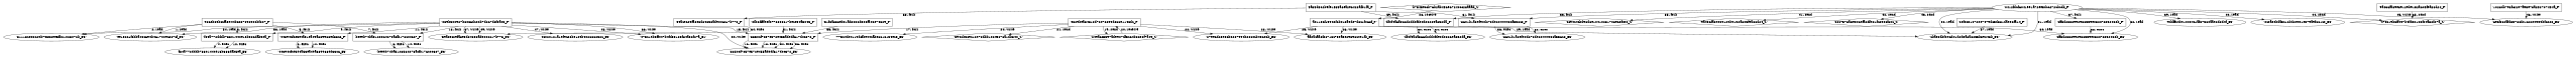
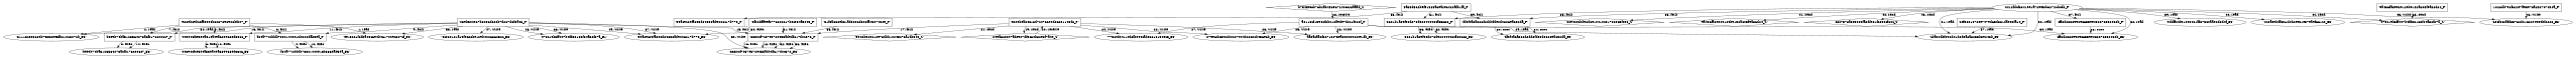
  digraph {
    engine=neato
    fixedsize=false
    fontsize=10
    nodesep=0.3
    rankdir=TB
    ranksep=0
    splines=true
    node [node_type=Process shape=ellipse]
    "'ee152c1f8bba48c694b4617009c2c7cf_F3'" [node_type=file]
    "'986eb69bccfa5944b8237896908bf207_P'" [shape=box]
    "'31113ce03629b75358ee5fb21023072b_F3'" [node_type=file]
    "'f84a772dddb73301440e13b386dab5ea_P'" [shape=box]
    "'44394cfce5e4a51ea49a689968ed33c6_P'" [shape=box]
    "'bee9b74ba5123564273acfb176c006c7_P'" [shape=box]
    "'f84a772dddb73301440e13b386dab5ea_F3'" [node_type=File]
    n8 [label="'44394cfce5e4a53ea49a689968ed33c6_F3'" node_type=File]
    "'bee9b74ba5123564273acfb176c006c7_F3'" [node_type=File]
    "'039b500927b8036dc00b7d267d8f3a43_P'" [shape=box]
    "'3350cf7c57e572e455ad9df617d0c372_P'" [shape=box]
    "'3350cf7c57e572e455ad9df617d0c372_F3'" [node_type=File]
    "'4c020121a19f9c28be129b402686252c_F3'" [node_type=file]
    "'475c19b3ff447b4fd53183f84a32f27a_F1'" [node_type=file]
    "'59ac9c29fa8e3d84858ad9006c17b773_F3'" [node_type=file]
    "'e329bea34318d7c476699d866e1143dc_P'" [shape=box]
    "'249a6c5597ade907df5c64b82e8f7a49_S'" [node_type=Socket shape=diamond]
    "'5942b569c12978dbb10245c76a1db340_S'" [node_type=Socket shape=diamond]
    "'27ee6d25938b0287994b28c0cb456e6b_F3'" [node_type=file]
    "'aa0acaa8f2c713c75ea5e29396c491fb_F3'" [node_type=file]
    "'775c4de4119dcfbe44cabe6618154ec5_F3'" [node_type=file]
    "'a0113cf15942f2b016a9de7d8c1f068f_P'" [shape=box]
    "'cbae8dbf096d41d8d5a6a8255b39243b_F3'" [node_type=file]
    "'cff8d2338992936559e032c76352460b_F3'" [node_type=File]
    "'b7545eccb76b2ab456967240cc28aaad_S'" [node_type=Socket shape=diamond]
    "'0412fdcf60419e1a72ee5dcc272cbcdb_P'"
    "'df0f4a6a366d2dd0fde0d08269a652da_P'" [shape=box]
    "'8601b1a89f90d278d92044448ca556c8_P'" [shape=box]
    "'cff8d2338992936559e032c76352460b_P'" [shape=box]
    "'9ddffc4b910054c1af37560aa92d8d4f_F3'" [node_type=file]
    "'0c0aeebda5c12bd2e951e579a9f661c0_F3'" [node_type=file]
    "'cc94c4cbd96d6e10410231708e65fc98_S'" [node_type=Socket shape=diamond]
    "'9a436fa89e89129b9152a605f9a86d24_S'" [node_type=Socket shape=diamond]
    "'68c7578a3e5069fa2df981fc690cf60c_S'" [node_type=Socket shape=diamond]
    "'475c19b3ff447b4fd53183f84a32f27a_S'" [node_type=Socket shape=diamond]
    "'6ecf8c2afd3576cd01622e4959bf2223_F3'" [node_type=file]
    "'df0f4a6a366d2dd0fde0d08269a652da_F3'" [node_type=File]
    "'8601b1a89f90d278d92044448ca556c8_F3'" [node_type=File]
    "'1028db7e8fc28e7a95e73a853707454a_P'" [shape=box]
    "'0fb6dfff9ef0776808c17bece54a5045_P'" [shape=box]
    "'51f3a838eb31ad3836d508fa46e74329_P'" [shape=box]
    "'c4f5831872ee7479d65d381da9e2fa14_P'" [shape=box]
    "'5a35d502b9f91585a6ea2e6423afb1fa_P'" [shape=box]
    "'59ac9c29fa8e3d84858ad9006c17b773_P'" [shape=box]
    "'9a436fa89e89129b9152a605f9a86d24_P'" [shape=box]
    "'986eb69bccfa5944b8237896908bf207_P'" -> "'ee152c1f8bba48c694b4617009c2c7cf_F3'" [label="1: read"]
    "'986eb69bccfa5944b8237896908bf207_P'" -> "'31113ce03629b75358ee5fb21023072b_F3'" [label="2: read"]
    "'986eb69bccfa5944b8237896908bf207_P'" -> "'f84a772dddb73301440e13b386dab5ea_P'" [label="3: fork"]
    "'986eb69bccfa5944b8237896908bf207_P'" -> "'44394cfce5e4a51ea49a689968ed33c6_P'" [label="5: fork"]
    "'986eb69bccfa5944b8237896908bf207_P'" -> "'bee9b74ba5123564273acfb176c006c7_P'" [label="7: fork"]
    "'f84a772dddb73301440e13b386dab5ea_P'" -> "'f84a772dddb73301440e13b386dab5ea_F3'" [label="4: exec"]
    "'f84a772dddb73301440e13b386dab5ea_P'" -> "'f84a772dddb73301440e13b386dab5ea_F3'" [label="10: exec"]
    "'44394cfce5e4a51ea49a689968ed33c6_P'" -> n8 [label="6: exec"]
    "'44394cfce5e4a51ea49a689968ed33c6_P'" -> n8 [label="12: exec"]
    "'bee9b74ba5123564273acfb176c006c7_P'" -> "'bee9b74ba5123564273acfb176c006c7_F3'" [label="8: exec"]
    "'bee9b74ba5123564273acfb176c006c7_P'" -> "'bee9b74ba5123564273acfb176c006c7_F3'" [label="14: exec"]
    "'039b500927b8036dc00b7d267d8f3a43_P'" -> "'ee152c1f8bba48c694b4617009c2c7cf_F3'" [label="53: read"]
    "'039b500927b8036dc00b7d267d8f3a43_P'" -> "'31113ce03629b75358ee5fb21023072b_F3'" [label="54: read"]
    "'039b500927b8036dc00b7d267d8f3a43_P'" -> "'f84a772dddb73301440e13b386dab5ea_P'" [label="9: fork"]
    "'039b500927b8036dc00b7d267d8f3a43_P'" -> "'44394cfce5e4a51ea49a689968ed33c6_P'" [label="11: fork"]
    "'039b500927b8036dc00b7d267d8f3a43_P'" -> "'bee9b74ba5123564273acfb176c006c7_P'" [label="13: fork"]
    "'039b500927b8036dc00b7d267d8f3a43_P'" -> "'3350cf7c57e572e455ad9df617d0c372_P'" [label="15: fork"]
    "'039b500927b8036dc00b7d267d8f3a43_P'" -> "'3350cf7c57e572e455ad9df617d0c372_F3'" [label="50: write"]
    "'039b500927b8036dc00b7d267d8f3a43_P'" -> "'4c020121a19f9c28be129b402686252c_F3'" [label="47: write"]
    "'039b500927b8036dc00b7d267d8f3a43_P'" -> "'475c19b3ff447b4fd53183f84a32f27a_F1'" [label="48: write"]
    "'039b500927b8036dc00b7d267d8f3a43_P'" -> "'475c19b3ff447b4fd53183f84a32f27a_F1'" [label="66: write"]
    "'039b500927b8036dc00b7d267d8f3a43_P'" -> "'59ac9c29fa8e3d84858ad9006c17b773_F3'" [label="49: write"]
    "'039b500927b8036dc00b7d267d8f3a43_P'" -> "'59ac9c29fa8e3d84858ad9006c17b773_F3'" [label="67: write"]
    "'3350cf7c57e572e455ad9df617d0c372_P'" -> "'3350cf7c57e572e455ad9df617d0c372_F3'" [label="16: exec"]
    "'3350cf7c57e572e455ad9df617d0c372_P'" -> "'3350cf7c57e572e455ad9df617d0c372_F3'" [label="18: exec"]
    "'3350cf7c57e572e455ad9df617d0c372_P'" -> "'3350cf7c57e572e455ad9df617d0c372_F3'" [label="52: exec"]
    "'3350cf7c57e572e455ad9df617d0c372_P'" -> "'3350cf7c57e572e455ad9df617d0c372_F3'" [label="56: exec"]
    "'e329bea34318d7c476699d866e1143dc_P'" -> "'3350cf7c57e572e455ad9df617d0c372_P'" [label="17: fork"]
    "'e329bea34318d7c476699d866e1143dc_P'" -> "'249a6c5597ade907df5c64b82e8f7a49_S'" [label="19: send"]
    "'e329bea34318d7c476699d866e1143dc_P'" -> "'5942b569c12978dbb10245c76a1db340_S'" [label="21: send"]
    "'e329bea34318d7c476699d866e1143dc_P'" -> "'27ee6d25938b0287994b28c0cb456e6b_F3'" [label="22: write"]
    "'e329bea34318d7c476699d866e1143dc_P'" -> "'aa0acaa8f2c713c75ea5e29396c491fb_F3'" [label="23: write"]
    "'e329bea34318d7c476699d866e1143dc_P'" -> "'775c4de4119dcfbe44cabe6618154ec5_F3'" [label="24: write"]
    "'249a6c5597ade907df5c64b82e8f7a49_S'" -> "'e329bea34318d7c476699d866e1143dc_P'" [label="20: receive"]
    "'a0113cf15942f2b016a9de7d8c1f068f_P'" -> "'27ee6d25938b0287994b28c0cb456e6b_F3'" [label="25: write"]
    "'a0113cf15942f2b016a9de7d8c1f068f_P'" -> "'aa0acaa8f2c713c75ea5e29396c491fb_F3'" [label="26: write"]
+   "'a0113cf15942f2b016a9de7d8c1f068f_P'" -> "'775c4de4119dcfbe44cabe6618154ec5_F3'" [label="27: write"]
    "'a0113cf15942f2b016a9de7d8c1f068f_P'" -> "'cbae8dbf096d41d8d5a6a8255b39243b_F3'" [label="29: read"]
    "'a0113cf15942f2b016a9de7d8c1f068f_P'" -> "'cff8d2338992936559e032c76352460b_F3'" [label="30: read"]
    "'b7545eccb76b2ab456967240cc28aaad_S'" -> "'a0113cf15942f2b016a9de7d8c1f068f_P'" [label="28: receive"]
    "'0412fdcf60419e1a72ee5dcc272cbcdb_P'" -> "'cbae8dbf096d41d8d5a6a8255b39243b_F3'" [label="31: read"]
    "'0412fdcf60419e1a72ee5dcc272cbcdb_P'" -> "'cbae8dbf096d41d8d5a6a8255b39243b_F3'" [label="58: read"]
    "'0412fdcf60419e1a72ee5dcc272cbcdb_P'" -> "'cff8d2338992936559e032c76352460b_F3'" [label="32: read"]
    "'0412fdcf60419e1a72ee5dcc272cbcdb_P'" -> "'df0f4a6a366d2dd0fde0d08269a652da_P'" [label="33: fork"]
    "'0412fdcf60419e1a72ee5dcc272cbcdb_P'" -> "'8601b1a89f90d278d92044448ca556c8_P'" [label="35: fork"]
    "'0412fdcf60419e1a72ee5dcc272cbcdb_P'" -> "'cff8d2338992936559e032c76352460b_P'" [label="37: fork"]
    "'0412fdcf60419e1a72ee5dcc272cbcdb_P'" -> "'9ddffc4b910054c1af37560aa92d8d4f_F3'" [label="39: read"]
    "'0412fdcf60419e1a72ee5dcc272cbcdb_P'" -> "'0c0aeebda5c12bd2e951e579a9f661c0_F3'" [label="40: read"]
    "'0412fdcf60419e1a72ee5dcc272cbcdb_P'" -> "'cc94c4cbd96d6e10410231708e65fc98_S'" [label="41: send"]
    "'0412fdcf60419e1a72ee5dcc272cbcdb_P'" -> "'9a436fa89e89129b9152a605f9a86d24_S'" [label="42: send"]
    "'0412fdcf60419e1a72ee5dcc272cbcdb_P'" -> "'68c7578a3e5069fa2df981fc690cf60c_S'" [label="43: send"]
    "'0412fdcf60419e1a72ee5dcc272cbcdb_P'" -> "'475c19b3ff447b4fd53183f84a32f27a_S'" [label="44: send"]
    "'0412fdcf60419e1a72ee5dcc272cbcdb_P'" -> "'6ecf8c2afd3576cd01622e4959bf2223_F3'" [label="45: write"]
    "'df0f4a6a366d2dd0fde0d08269a652da_P'" -> "'df0f4a6a366d2dd0fde0d08269a652da_F3'" [label="34: exec"]
    "'df0f4a6a366d2dd0fde0d08269a652da_P'" -> "'df0f4a6a366d2dd0fde0d08269a652da_F3'" [label="60: exec"]
    "'8601b1a89f90d278d92044448ca556c8_P'" -> "'8601b1a89f90d278d92044448ca556c8_F3'" [label="36: exec"]
    "'8601b1a89f90d278d92044448ca556c8_P'" -> "'8601b1a89f90d278d92044448ca556c8_F3'" [label="62: exec"]
    "'cff8d2338992936559e032c76352460b_P'" -> "'cff8d2338992936559e032c76352460b_F3'" [label="38: exec"]
    "'1028db7e8fc28e7a95e73a853707454a_P'" -> "'6ecf8c2afd3576cd01622e4959bf2223_F3'" [label="46: write"]
    "'0fb6dfff9ef0776808c17bece54a5045_P'" -> "'3350cf7c57e572e455ad9df617d0c372_P'" [label="51: fork"]
    "'51f3a838eb31ad3836d508fa46e74329_P'" -> "'3350cf7c57e572e455ad9df617d0c372_P'" [label="55: fork"]
    "'c4f5831872ee7479d65d381da9e2fa14_P'" -> "'cbae8dbf096d41d8d5a6a8255b39243b_F3'" [label="57: read"]
    "'5a35d502b9f91585a6ea2e6423afb1fa_P'" -> "'df0f4a6a366d2dd0fde0d08269a652da_P'" [label="59: fork"]
    "'5a35d502b9f91585a6ea2e6423afb1fa_P'" -> "'8601b1a89f90d278d92044448ca556c8_P'" [label="61: fork"]
    "'5a35d502b9f91585a6ea2e6423afb1fa_P'" -> "'59ac9c29fa8e3d84858ad9006c17b773_P'" [label="63: fork"]
    "'59ac9c29fa8e3d84858ad9006c17b773_P'" -> "'59ac9c29fa8e3d84858ad9006c17b773_F3'" [label="64: exec"]
    "'9a436fa89e89129b9152a605f9a86d24_P'" -> "'475c19b3ff447b4fd53183f84a32f27a_S'" [label="65: send"]
  }
